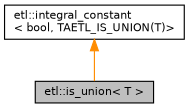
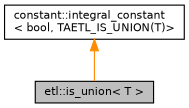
  digraph {
    node [color=black fontname=Helvetica fontsize=10 shape=record style=filled]
    n1 [fillcolor=grey75 fontcolor=black height=0.2 label="etl::is_union\< T \>" width=0.4]
-   n2 [fillcolor=white height=0.2 label="etl::integral_constant\l\< bool, TAETL_IS_UNION(T)\>" width=0.4]
+   n2 [fillcolor=white height=0.2 label="constant::integral_constant\l\< bool, TAETL_IS_UNION(T)\>" width=0.4]
    n2 -> n1 [color=darkorange dir=back fontname=Helvetica fontsize=10 labelfontname=Helvetica labelfontsize=10 style=solid]
  }
